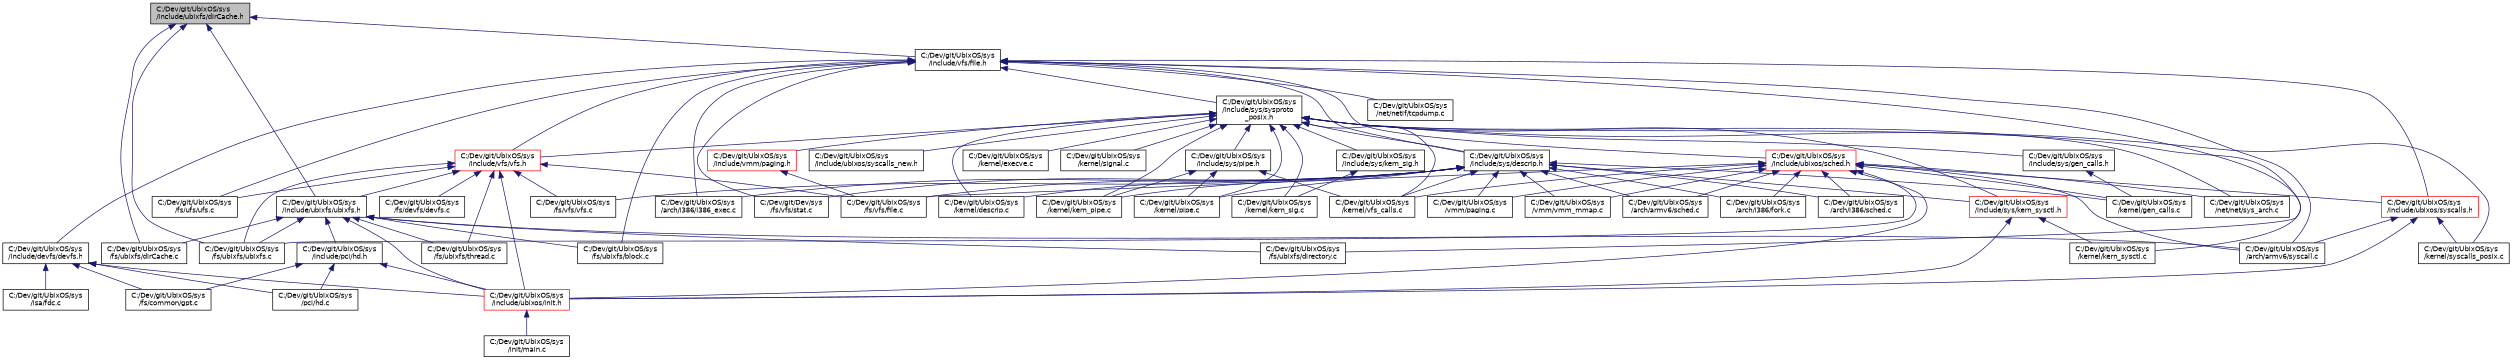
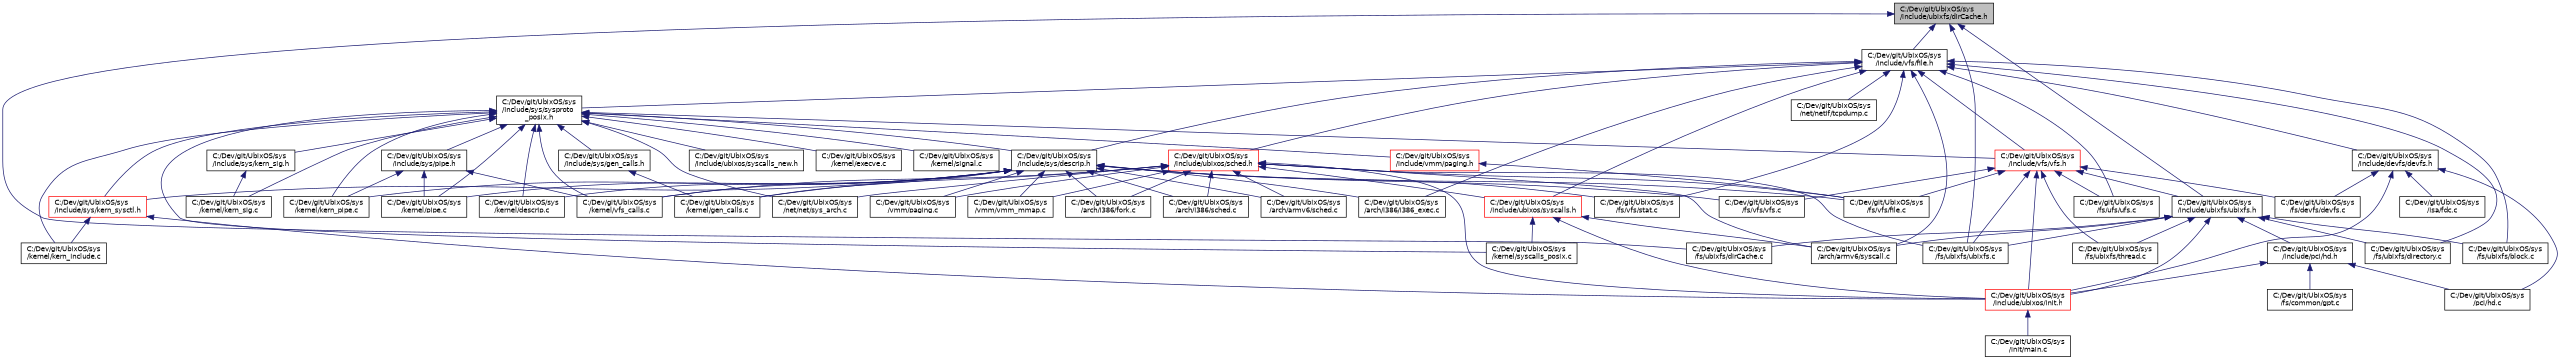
  digraph {
    node [color=black fillcolor=white fontname=Helvetica fontsize=10 shape=record style=filled]
    edge [color=midnightblue dir=back fontname=Helvetica fontsize=10 labelfontname=Helvetica labelfontsize=10 style=solid]
    n1 [fillcolor=grey75 fontcolor=black height=0.2 label="C:/Dev/git/UbixOS/sys\l/include/ubixfs/dirCache.h" width=0.4]
    n2 [height=0.2 label="C:/Dev/git/UbixOS/sys\l/fs/ubixfs/dirCache.c" width=0.4]
    n3 [height=0.2 label="C:/Dev/git/UbixOS/sys\l/fs/ubixfs/ubixfs.c" width=0.4]
    n4 [height=0.2 label="C:/Dev/git/UbixOS/sys\l/include/ubixfs/ubixfs.h" width=0.4]
    n5 [height=0.2 label="C:/Dev/git/UbixOS/sys\l/include/vfs/file.h" width=0.4]
    n6 [height=0.2 label="C:/Dev/git/UbixOS/sys\l/arch/armv6/syscall.c" width=0.4]
    n7 [height=0.2 label="C:/Dev/git/UbixOS/sys\l/fs/ubixfs/block.c" width=0.4]
    n8 [height=0.2 label="C:/Dev/git/UbixOS/sys\l/fs/ubixfs/directory.c" width=0.4]
    n9 [height=0.2 label="C:/Dev/git/UbixOS/sys\l/fs/ubixfs/thread.c" width=0.4]
    n10 [height=0.2 label="C:/Dev/git/UbixOS/sys\l/include/pci/hd.h" width=0.4]
    n11 [color=red height=0.2 label="C:/Dev/git/UbixOS/sys\l/include/ubixos/init.h" width=0.4]
    n12 [height=0.2 label="C:/Dev/git/UbixOS/sys\l/arch/i386/i386_exec.c" width=0.4]
    n13 [height=0.2 label="C:/Dev/git/UbixOS/sys\l/fs/ufs/ufs.c" width=0.4]
-   n14 [height=0.2 label="C:/Dev/git/Dev/sys\l/fs/vfs/stat.c" width=0.4]
+   n14 [height=0.2 label="C:/Dev/git/UbixOS/sys\l/fs/vfs/stat.c" width=0.4]
    n15 [height=0.2 label="C:/Dev/git/UbixOS/sys\l/include/devfs/devfs.h" width=0.4]
    n16 [height=0.2 label="C:/Dev/git/UbixOS/sys\l/include/sys/descrip.h" width=0.4]
    n17 [height=0.2 label="C:/Dev/git/UbixOS/sys\l/include/sys/sysproto\l_posix.h" width=0.4]
    n18 [color=red height=0.2 label="C:/Dev/git/UbixOS/sys\l/include/vfs/vfs.h" width=0.4]
    n19 [color=red height=0.2 label="C:/Dev/git/UbixOS/sys\l/include/ubixos/sched.h" width=0.4]
    n20 [color=red height=0.2 label="C:/Dev/git/UbixOS/sys\l/include/ubixos/syscalls.h" width=0.4]
    n21 [height=0.2 label="C:/Dev/git/UbixOS/sys\l/net/netif/tcpdump.c" width=0.4]
    n22 [height=0.2 label="C:/Dev/git/UbixOS/sys\l/fs/common/gpt.c" width=0.4]
    n23 [height=0.2 label="C:/Dev/git/UbixOS/sys\l/pci/hd.c" width=0.4]
    n24 [height=0.2 label="C:/Dev/git/UbixOS/sys\l/init/main.c" width=0.4]
    n25 [height=0.2 label="C:/Dev/git/UbixOS/sys\l/fs/devfs/devfs.c" width=0.4]
    n26 [height=0.2 label="C:/Dev/git/UbixOS/sys\l/isa/fdc.c" width=0.4]
    n27 [height=0.2 label="C:/Dev/git/UbixOS/sys\l/arch/armv6/sched.c" width=0.4]
    n28 [height=0.2 label="C:/Dev/git/UbixOS/sys\l/arch/i386/fork.c" width=0.4]
    n29 [height=0.2 label="C:/Dev/git/UbixOS/sys\l/arch/i386/sched.c" width=0.4]
    n30 [height=0.2 label="C:/Dev/git/UbixOS/sys\l/fs/vfs/file.c" width=0.4]
    n31 [height=0.2 label="C:/Dev/git/UbixOS/sys\l/fs/vfs/vfs.c" width=0.4]
    n32 [height=0.2 label="C:/Dev/git/UbixOS/sys\l/kernel/descrip.c" width=0.4]
    n33 [height=0.2 label="C:/Dev/git/UbixOS/sys\l/kernel/gen_calls.c" width=0.4]
    n34 [height=0.2 label="C:/Dev/git/UbixOS/sys\l/kernel/kern_pipe.c" width=0.4]
    n35 [height=0.2 label="C:/Dev/git/UbixOS/sys\l/kernel/pipe.c" width=0.4]
    n36 [height=0.2 label="C:/Dev/git/UbixOS/sys\l/kernel/vfs_calls.c" width=0.4]
    n37 [height=0.2 label="C:/Dev/git/UbixOS/sys\l/vmm/paging.c" width=0.4]
    n38 [height=0.2 label="C:/Dev/git/UbixOS/sys\l/vmm/vmm_mmap.c" width=0.4]
    n39 [color=red height=0.2 label="C:/Dev/git/UbixOS/sys\l/include/sys/kern_sysctl.h" width=0.4]
    n40 [height=0.2 label="C:/Dev/git/UbixOS/sys\l/net/net/sys_arch.c" width=0.4]
    n41 [height=0.2 label="C:/Dev/git/UbixOS/sys\l/include/sys/gen_calls.h" width=0.4]
    n42 [height=0.2 label="C:/Dev/git/UbixOS/sys\l/include/sys/kern_sig.h" width=0.4]
    n43 [height=0.2 label="C:/Dev/git/UbixOS/sys\l/kernel/kern_sig.c" width=0.4]
-   n44 [height=0.2 label="C:/Dev/git/UbixOS/sys\l/kernel/kern_sysctl.c" width=0.4]
+   n44 [height=0.2 label="C:/Dev/git/UbixOS/sys\l/kernel/kern_include.c" width=0.4]
    n45 [height=0.2 label="C:/Dev/git/UbixOS/sys\l/include/sys/pipe.h" width=0.4]
    n46 [height=0.2 label="C:/Dev/git/UbixOS/sys\l/include/ubixos/syscalls_new.h" width=0.4]
    n47 [color=red height=0.2 label="C:/Dev/git/UbixOS/sys\l/include/vmm/paging.h" width=0.4]
    n48 [height=0.2 label="C:/Dev/git/UbixOS/sys\l/kernel/execve.c" width=0.4]
    n49 [height=0.2 label="C:/Dev/git/UbixOS/sys\l/kernel/signal.c" width=0.4]
    n50 [height=0.2 label="C:/Dev/git/UbixOS/sys\l/kernel/syscalls_posix.c" width=0.4]
    n1 -> n2
    n1 -> n3
    n1 -> n4
    n1 -> n5
    n4 -> n2
    n4 -> n3
    n4 -> n6
    n4 -> n7
    n4 -> n8
    n4 -> n9
    n4 -> n10
    n4 -> n11
    n5 -> n6
    n5 -> n7
    n5 -> n8
    n5 -> n12
    n5 -> n13
    n5 -> n14
    n5 -> n15
    n5 -> n16
    n5 -> n17
    n5 -> n18
    n5 -> n19
    n5 -> n20
    n5 -> n21
    n10 -> n11
    n10 -> n22
    n10 -> n23
    n11 -> n24
    n15 -> n11
    n15 -> n23
-   n15 -> n22
+   n15 -> n25
    n15 -> n26
    n16 -> n12
    n16 -> n14
    n16 -> n27
    n16 -> n28
    n16 -> n29
    n16 -> n30
    n16 -> n31
    n16 -> n32
    n16 -> n33
    n16 -> n34
    n16 -> n35
    n16 -> n36
    n16 -> n37
    n16 -> n38
    n16 -> n39
    n17 -> n16
    n17 -> n18
    n17 -> n32
    n17 -> n34
    n17 -> n35
    n17 -> n36
    n17 -> n39
    n17 -> n40
    n17 -> n41
    n17 -> n42
    n17 -> n43
    n17 -> n44
    n17 -> n45
    n17 -> n46
    n17 -> n47
    n17 -> n48
    n17 -> n49
    n17 -> n50
    n18 -> n3
    n18 -> n4
    n18 -> n9
    n18 -> n11
    n18 -> n13
    n18 -> n25
    n18 -> n30
    n18 -> n31
    n19 -> n3
    n19 -> n6
    n19 -> n11
    n19 -> n20
    n19 -> n27
    n19 -> n28
    n19 -> n29
    n19 -> n30
    n19 -> n33
    n19 -> n36
    n19 -> n37
    n19 -> n38
    n19 -> n40
    n20 -> n6
    n20 -> n11
    n20 -> n50
    n39 -> n11
    n39 -> n44
    n41 -> n33
    n42 -> n43
    n45 -> n34
    n45 -> n35
    n45 -> n36
    n47 -> n30
  }
